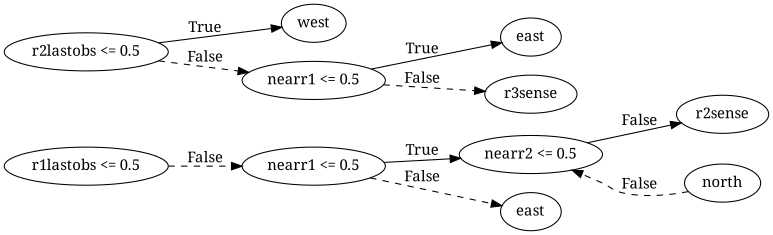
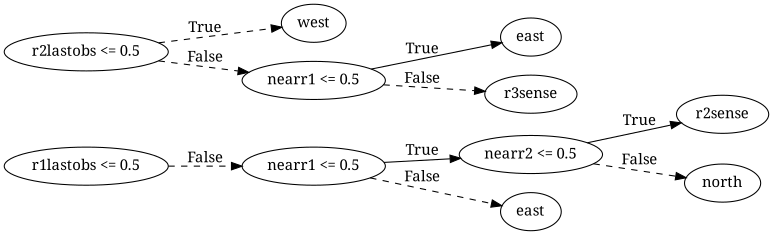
  digraph {
    fontname="Noto Serif"
    rankdir=LR
    node [fontname="Noto Serif"]
    edge [fontname="Noto Serif" style=dashed]
    n1 [label="r1lastobs <= 0.5"]
    n2 [label="nearr1 <= 0.5"]
    n3 [label="r2lastobs <= 0.5"]
    n4 [label=west]
    n5 [label="nearr1 <= 0.5"]
    n6 [label="nearr2 <= 0.5"]
    n7 [label=east]
    n8 [label=east]
    n9 [label=r3sense]
    n10 [label=r2sense]
    n11 [label=north]
    n1 -> n2 [label=False]
    n2 -> n6 [label=True style=""]
    n2 -> n7 [label=False]
-   n3 -> n4 [label=True style=""]
+   n3 -> n4 [label=True]
    n3 -> n5 [label=False]
    n5 -> n8 [label=True style=""]
    n5 -> n9 [label=False]
-   n6 -> n10 [label=False style=""]
-   n11 -> n6 [label=False]
+   n6 -> n10 [label=True style=""]
+   n6 -> n11 [label=False]
  }
